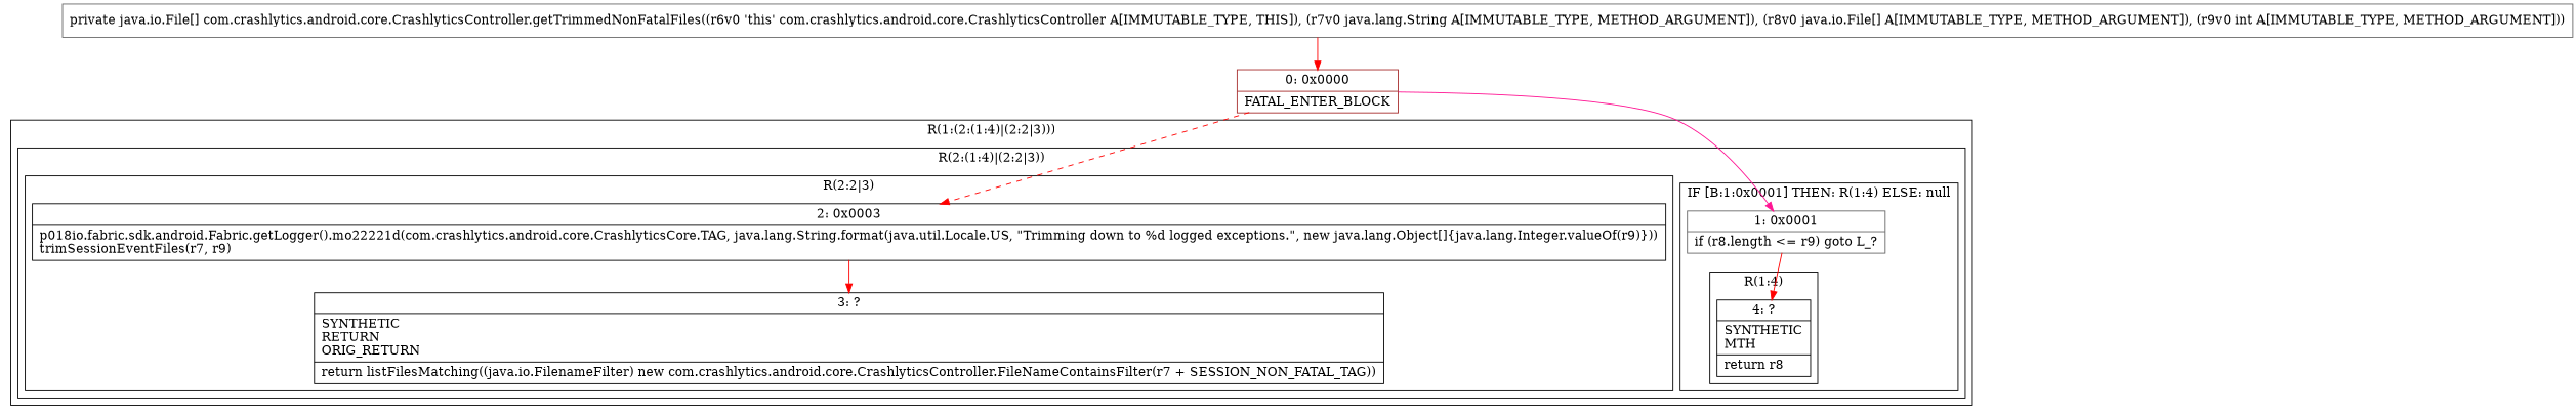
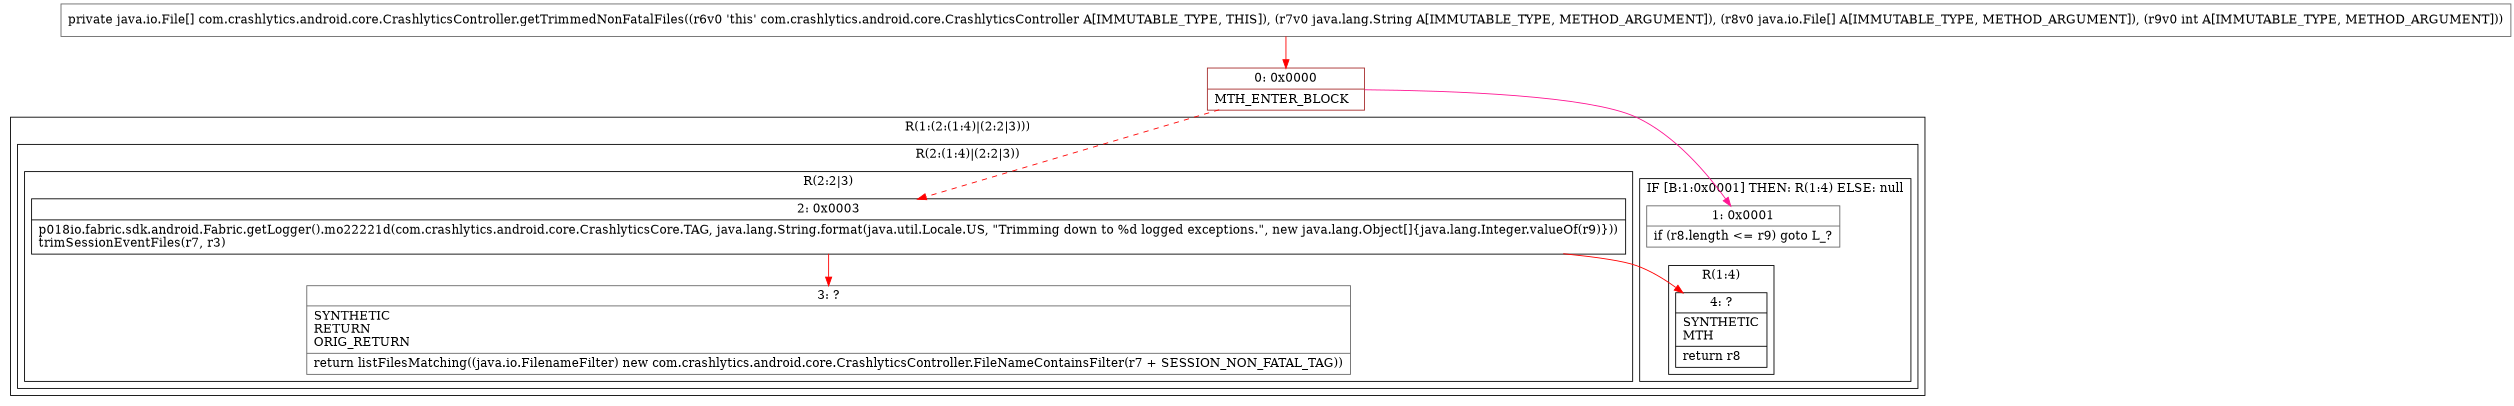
  digraph {
    node [color=gray40 shape=record]
    edge [color=red]
    n1 [color=black label="{4\:\ ?|SYNTHETIC\lMTH\l|return r8\l}"]
    n2 [label="{1\:\ 0x0001|if (r8.length \<= r9) goto L_?\l}"]
-   n3 [color=black label="{2\:\ 0x0003|p018io.fabric.sdk.android.Fabric.getLogger().mo22221d(com.crashlytics.android.core.CrashlyticsCore.TAG, java.lang.String.format(java.util.Locale.US, \"Trimming down to %d logged exceptions.\", new java.lang.Object[]\{java.lang.Integer.valueOf(r9)\}))\ltrimSessionEventFiles(r7, r9)\l}"]
-   n4 [color=black label="{3\:\ ?|SYNTHETIC\lRETURN\lORIG_RETURN\l|return listFilesMatching((java.io.FilenameFilter) new com.crashlytics.android.core.CrashlyticsController.FileNameContainsFilter(r7 + SESSION_NON_FATAL_TAG))\l}"]
-   n5 [color=brown label="{0\:\ 0x0000|FATAL_ENTER_BLOCK\l}"]
+   n3 [color=black label="{2\:\ 0x0003|p018io.fabric.sdk.android.Fabric.getLogger().mo22221d(com.crashlytics.android.core.CrashlyticsCore.TAG, java.lang.String.format(java.util.Locale.US, \"Trimming down to %d logged exceptions.\", new java.lang.Object[]\{java.lang.Integer.valueOf(r9)\}))\ltrimSessionEventFiles(r7, r3)\l}"]
+   n4 [label="{3\:\ ?|SYNTHETIC\lRETURN\lORIG_RETURN\l|return listFilesMatching((java.io.FilenameFilter) new com.crashlytics.android.core.CrashlyticsController.FileNameContainsFilter(r7 + SESSION_NON_FATAL_TAG))\l}"]
+   n5 [color=brown label="{0\:\ 0x0000|MTH_ENTER_BLOCK\l}"]
    n6 [label="{private java.io.File[] com.crashlytics.android.core.CrashlyticsController.getTrimmedNonFatalFiles((r6v0 'this' com.crashlytics.android.core.CrashlyticsController A[IMMUTABLE_TYPE, THIS]), (r7v0 java.lang.String A[IMMUTABLE_TYPE, METHOD_ARGUMENT]), (r8v0 java.io.File[] A[IMMUTABLE_TYPE, METHOD_ARGUMENT]), (r9v0 int A[IMMUTABLE_TYPE, METHOD_ARGUMENT])) }"]
    subgraph cluster_1 {
      label="R(1:(2:(1:4)|(2:2|3)))"
      subgraph cluster_2 {
        label="R(2:(1:4)|(2:2|3))"
        subgraph cluster_3 {
          label="IF [B:1:0x0001] THEN: R(1:4) ELSE: null"
          n2
          subgraph cluster_4 {
            label="R(1:4)"
            n1
          }
        }
        subgraph cluster_5 {
          label="R(2:2|3)"
          n3
          n4
        }
      }
    }
-   n2 -> n1
+   n3 -> n1
    n3 -> n4
    n5 -> n2 [color=deeppink]
    n5 -> n3 [style=dashed]
    n6 -> n5
  }
